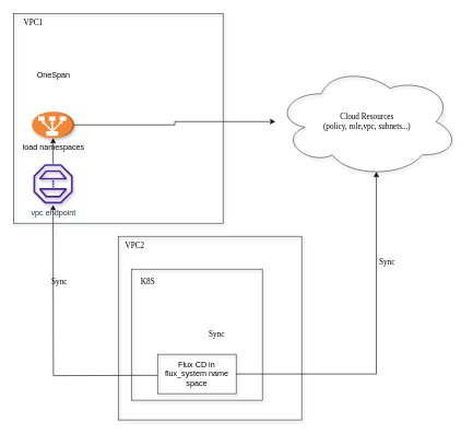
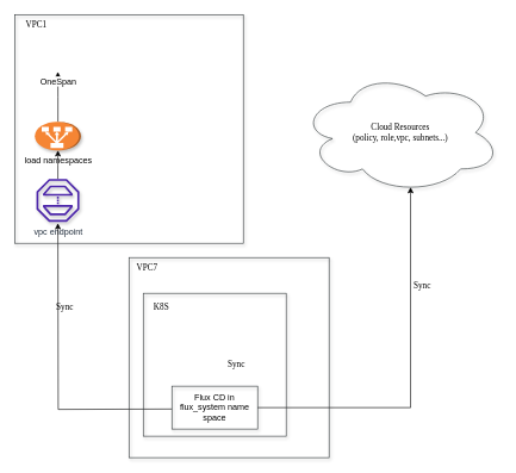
  <mxCell id="0" />
  <mxCell id="1" parent="0" />
- <mxCell id="2" value="" style="edgeStyle=orthogonalEdgeStyle;rounded=0;orthogonalLoop=1;jettySize=auto;html=1;fontFamily=Verdana;" edge="1" parent="1" source="3" target="11"><mxGeometry relative="1" as="geometry" /></mxCell>
+ <mxCell id="2" value="" style="edgeStyle=orthogonalEdgeStyle;rounded=0;orthogonalLoop=1;jettySize=auto;html=1;fontFamily=Verdana;" edge="1" parent="1" source="3" target="4"><mxGeometry relative="1" as="geometry" /></mxCell>
  <mxCell id="3" value="load namespaces" style="outlineConnect=0;dashed=0;verticalLabelPosition=bottom;verticalAlign=top;align=center;html=1;shape=mxgraph.aws3.classic_load_balancer;fillColor=#F58534;gradientColor=none;shadow=1;sketch=0;strokeColor=#2E3436;direction=north;" vertex="1" parent="1"><mxGeometry x="48.25" y="170" width="64.5" height="40" as="geometry" /></mxCell>
  <mxCell id="4" value="OneSpan" style="shape=image;html=1;verticalAlign=top;verticalLabelPosition=bottom;labelBackgroundColor=#ffffff;imageAspect=0;aspect=fixed;image=https://cdn4.iconfinder.com/data/icons/socialcones/508/Gitlab-128.png;shadow=1;sketch=0;strokeColor=#2E3436;fillColor=none;" vertex="1" parent="1"><mxGeometry x="45.5" y="30" width="70" height="70" as="geometry" /></mxCell>
  <mxCell id="5" value="" style="edgeStyle=orthogonalEdgeStyle;rounded=0;orthogonalLoop=1;jettySize=auto;html=1;fontFamily=Verdana;" edge="1" parent="1" source="6" target="3"><mxGeometry relative="1" as="geometry" /></mxCell>
  <mxCell id="6" value="vpc endpoint" style="sketch=0;outlineConnect=0;fontColor=#232F3E;gradientColor=none;fillColor=#4D27AA;strokeColor=none;dashed=0;verticalLabelPosition=bottom;verticalAlign=top;align=center;html=1;fontSize=12;fontStyle=0;aspect=fixed;pointerEvents=1;shape=mxgraph.aws4.endpoint;shadow=1;direction=south;" vertex="1" parent="1"><mxGeometry x="50.5" y="250" width="60" height="60" as="geometry" /></mxCell>
  <mxCell id="7" style="edgeStyle=orthogonalEdgeStyle;rounded=0;orthogonalLoop=1;jettySize=auto;html=1;exitX=0;exitY=0.5;exitDx=0;exitDy=0;fontFamily=Verdana;" edge="1" parent="1"><mxGeometry relative="1" as="geometry"><mxPoint x="240" y="572" as="sourcePoint" /><mxPoint x="80.5" y="312" as="targetPoint" /></mxGeometry></mxCell>
  <mxCell id="8" style="edgeStyle=orthogonalEdgeStyle;rounded=0;orthogonalLoop=1;jettySize=auto;html=1;entryX=0.55;entryY=0.95;entryDx=0;entryDy=0;entryPerimeter=0;fontFamily=Verdana;" edge="1" parent="1" source="9" target="11"><mxGeometry relative="1" as="geometry" /></mxCell>
  <mxCell id="9" value="Flux CD in flux_system name space" style="rounded=0;whiteSpace=wrap;html=1;shadow=1;sketch=0;strokeColor=#2E3436;fillColor=none;" vertex="1" parent="1"><mxGeometry x="240" y="540" width="120" height="60" as="geometry" /></mxCell>
  <mxCell id="10" value="" style="whiteSpace=wrap;html=1;aspect=fixed;shadow=1;sketch=0;strokeColor=#2E3436;fillColor=none;align=left;" vertex="1" parent="1"><mxGeometry x="180" y="360" width="280" height="280" as="geometry" /></mxCell>
  <mxCell id="11" value="&lt;div&gt;Cloud Resources &lt;br&gt;&lt;/div&gt;&lt;div&gt;(policy, role,vpc, subnets...)&lt;/div&gt;" style="ellipse;shape=cloud;whiteSpace=wrap;html=1;shadow=1;sketch=0;fontFamily=Verdana;strokeColor=#2E3436;fillColor=none;" vertex="1" parent="1"><mxGeometry x="420" y="100" width="280" height="170" as="geometry" /></mxCell>
  <mxCell id="12" value="Sync" style="text;html=1;align=center;verticalAlign=middle;resizable=0;points=[];autosize=1;strokeColor=none;fillColor=none;fontFamily=Verdana;" vertex="1" parent="1"><mxGeometry x="565" y="385" width="50" height="30" as="geometry" /></mxCell>
  <mxCell id="13" value="Sync" style="text;html=1;align=center;verticalAlign=middle;resizable=0;points=[];autosize=1;strokeColor=none;fillColor=none;fontFamily=Verdana;" vertex="1" parent="1"><mxGeometry x="65" y="415" width="50" height="30" as="geometry" /></mxCell>
  <mxCell id="14" value="Sync" style="text;html=1;align=center;verticalAlign=middle;resizable=0;points=[];autosize=1;strokeColor=none;fillColor=none;fontFamily=Verdana;" vertex="1" parent="1"><mxGeometry x="305" y="495" width="50" height="30" as="geometry" /></mxCell>
- <mxCell id="15" value="VPC2" style="text;html=1;align=center;verticalAlign=middle;resizable=0;points=[];autosize=1;strokeColor=none;fillColor=none;fontFamily=Verdana;" vertex="1" parent="1"><mxGeometry x="175" y="360" width="60" height="30" as="geometry" /></mxCell>
+ <mxCell id="15" value="VPC7" style="text;html=1;align=center;verticalAlign=middle;resizable=0;points=[];autosize=1;strokeColor=none;fillColor=none;fontFamily=Verdana;" vertex="1" parent="1"><mxGeometry x="175" y="360" width="60" height="30" as="geometry" /></mxCell>
  <mxCell id="16" value="" style="whiteSpace=wrap;html=1;aspect=fixed;shadow=1;sketch=0;fontFamily=Verdana;strokeColor=#2E3436;fillColor=none;" vertex="1" parent="1"><mxGeometry x="20" y="20" width="320" height="320" as="geometry" /></mxCell>
  <mxCell id="17" value="VPC1" style="text;html=1;align=center;verticalAlign=middle;resizable=0;points=[];autosize=1;strokeColor=none;fillColor=none;fontFamily=Verdana;" vertex="1" parent="1"><mxGeometry x="20" y="20" width="60" height="30" as="geometry" /></mxCell>
  <mxCell id="18" value="" style="whiteSpace=wrap;html=1;aspect=fixed;shadow=1;sketch=0;fontFamily=Verdana;strokeColor=#2E3436;fillColor=none;labelBackgroundColor=#E6E6E6;" vertex="1" parent="1"><mxGeometry x="200" y="410" width="200" height="200" as="geometry" /></mxCell>
  <mxCell id="19" value="K8S" style="text;html=1;align=center;verticalAlign=middle;resizable=0;points=[];autosize=1;strokeColor=none;fillColor=none;fontFamily=Verdana;" vertex="1" parent="1"><mxGeometry x="200" y="415" width="50" height="30" as="geometry" /></mxCell>
